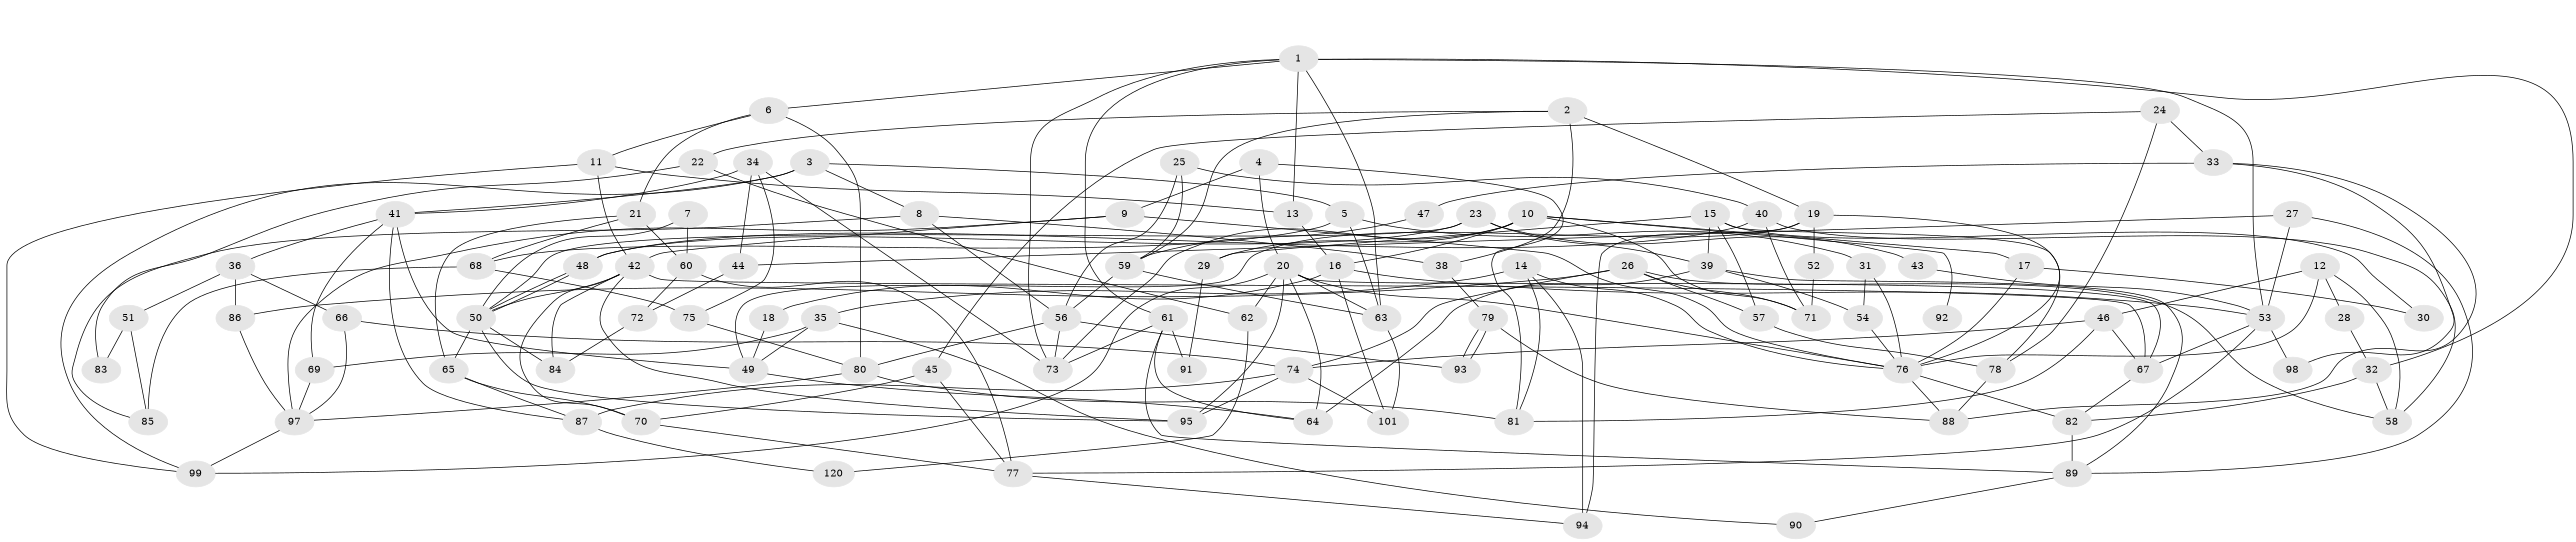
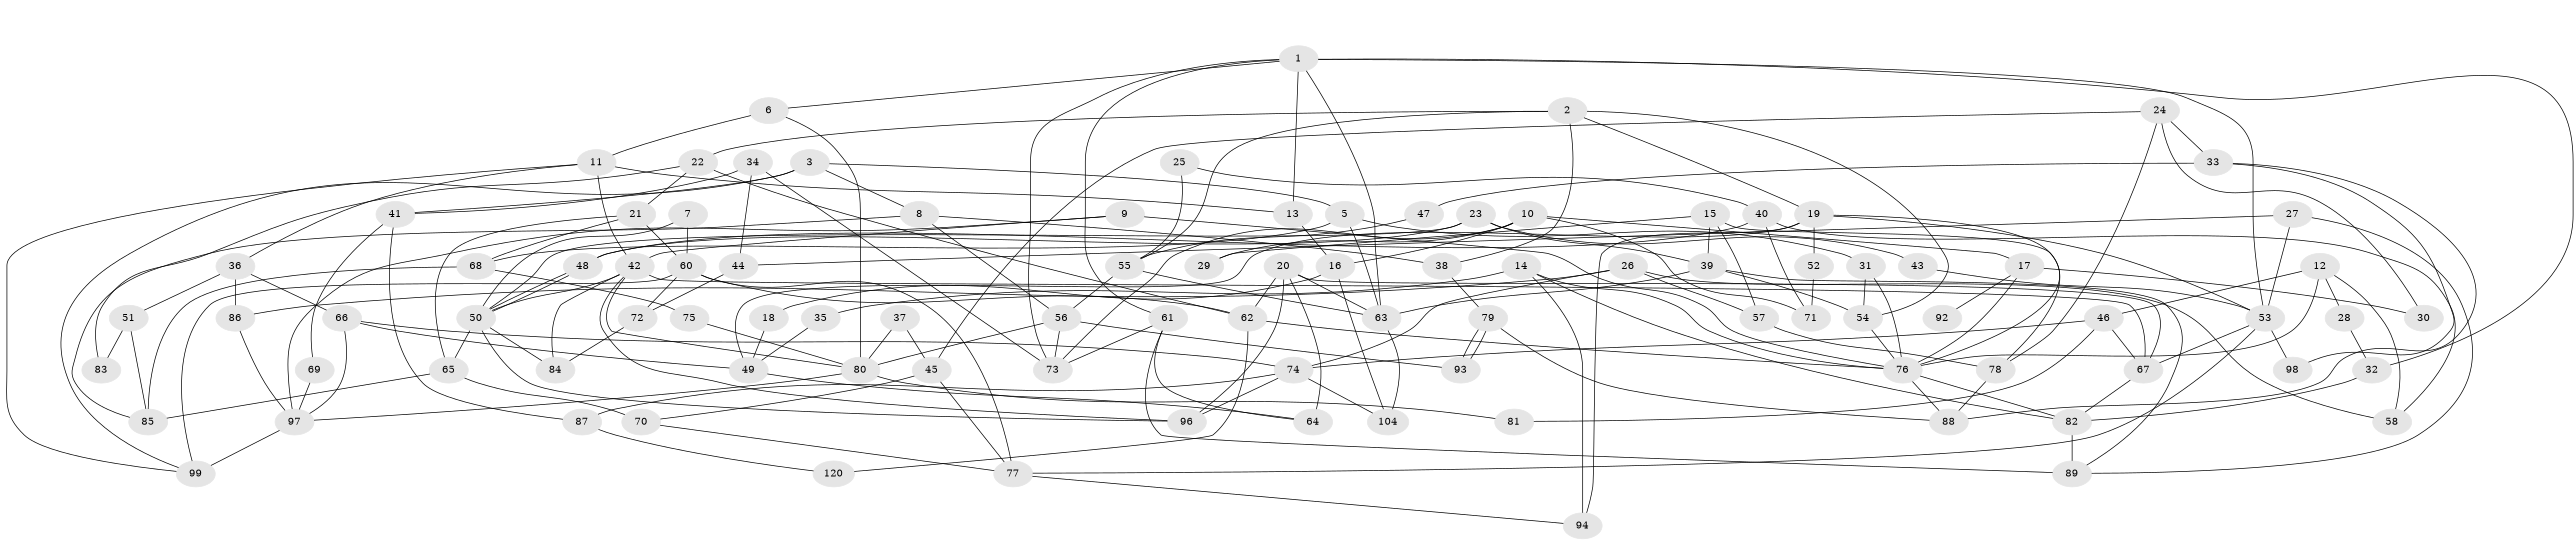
  graph {
    node [color=gray90 style=filled]
    1
    6
    13
    32
    53
    61
    63
    73
    11
    21
    80
    16
    58
    82
    67
    98
    77
    64
    89
-   91
-   101
+   101 [label=104]
    2
    19
    22
    38
    54
-   55 [label=59]
+   55
    76
    94
    49
    52
    62
    83
    79
    56
    3
    5
    8
    41
    99
    31
    68
    85
    69
    87
-   4
    9
    20
    81
    42
    97
-   95
+   95 [label=96]
    75
    36
    60
    65
    7
    50
    84
    72
    93
    70
    88
    10
    17
    29
    71
    92
    18
    30
    86
    51
    66
    12
    28
    46
    74
    14
    35
-   90
    15
    39
    57
    78
    n85 [label=120]
    23
    43
    48
    24
    33
    45
    47
    25
    40
    26
    27
    44
    34
+   37
    1 -- 6
    1 -- 13
    1 -- 32
    1 -- 53
    1 -- 61
    1 -- 63
    1 -- 73
    6 -- 11
-   6 -- 21
+   22 -- 21
    6 -- 80
    13 -- 16
-   32 -- 58
    32 -- 82
    53 -- 67
    53 -- 98
    53 -- 77
    61 -- 73
    61 -- 64
    61 -- 89
-   61 -- 91
    63 -- 101
    11 -- 13
    11 -- 99
    11 -- 42
-   41 -- 36
+   11 -- 36
    21 -- 68
    21 -- 60
    21 -- 65
    80 -- 81
    80 -- 97
-   16 -- 53
+   19 -- 53
    16 -- 101
    16 -- 18
    82 -- 89
    67 -- 82
    77 -- 94
-   89 -- 90
    2 -- 19
    2 -- 22
    2 -- 38
+   2 -- 54
    2 -- 55
    19 -- 76
    19 -- 94
    19 -- 49
    19 -- 52
    22 -- 62
    22 -- 83
    38 -- 79
    54 -- 76
    55 -- 63
    55 -- 56
    76 -- 82
    76 -- 88
    49 -- 64
    52 -- 71
-   20 -- 76
+   62 -- 76
    62 -- n85
    79 -- 93
    79 -- 93
    79 -- 88
    56 -- 73
    56 -- 80
    56 -- 93
    3 -- 5
    3 -- 8
    3 -- 41
    3 -- 99
    5 -- 63
    5 -- 31
    5 -- 68
    8 -- 38
    8 -- 56
    8 -- 85
-   41 -- 49
+   66 -- 49
    41 -- 69
    41 -- 87
    31 -- 54
    31 -- 76
    68 -- 85
    68 -- 75
    69 -- 97
    87 -- n85
-   4 -- 9
-   4 -- 20
-   4 -- 81
    9 -- 76
    9 -- 42
    9 -- 97
    20 -- 63
    20 -- 67
    20 -- 64
    20 -- 62
    20 -- 95
    42 -- 67
    42 -- 95
    42 -- 50
    42 -- 84
-   42 -- 70
+   42 -- 80
    97 -- 99
    75 -- 80
    36 -- 86
    36 -- 51
    36 -- 66
    60 -- 77
-   20 -- 99
+   60 -- 62
+   60 -- 99
    60 -- 72
-   65 -- 87
+   65 -- 85
    65 -- 70
    7 -- 60
    7 -- 50
    50 -- 95
    50 -- 65
    50 -- 84
    72 -- 84
    70 -- 77
    10 -- 73
    10 -- 16
    10 -- 17
    10 -- 29
    10 -- 71
-   10 -- 92
+   17 -- 92
    17 -- 76
    17 -- 30
-   29 -- 91
    18 -- 49
    86 -- 97
    51 -- 83
    51 -- 85
    66 -- 97
    66 -- 74
    12 -- 58
    12 -- 76
    12 -- 28
    12 -- 46
    28 -- 32
    46 -- 67
    46 -- 81
    46 -- 74
    74 -- 101
    74 -- 87
    74 -- 95
    14 -- 76
    14 -- 94
-   14 -- 81
+   14 -- 82
    14 -- 35
    35 -- 49
-   35 -- 69
-   35 -- 90
    15 -- 29
    15 -- 39
    15 -- 57
    15 -- 78
-   39 -- 64
+   39 -- 63
    39 -- 89
    39 -- 54
    57 -- 78
    78 -- 88
    23 -- 50
    23 -- 39
    23 -- 43
    23 -- 48
    43 -- 53
    48 -- 50
    48 -- 50
-   15 -- 30
+   24 -- 30
    24 -- 78
    24 -- 33
    24 -- 45
    33 -- 98
    33 -- 88
    33 -- 47
    45 -- 77
    45 -- 70
    47 -- 55
    25 -- 55
-   25 -- 56
    25 -- 40
    40 -- 58
    40 -- 71
    40 -- 48
    26 -- 58
-   26 -- 71
    26 -- 86
    26 -- 74
    26 -- 57
    27 -- 53
    27 -- 89
    27 -- 44
    44 -- 72
    34 -- 73
    34 -- 41
-   34 -- 75
    34 -- 44
+   37 -- 80
+   37 -- 45
  }
